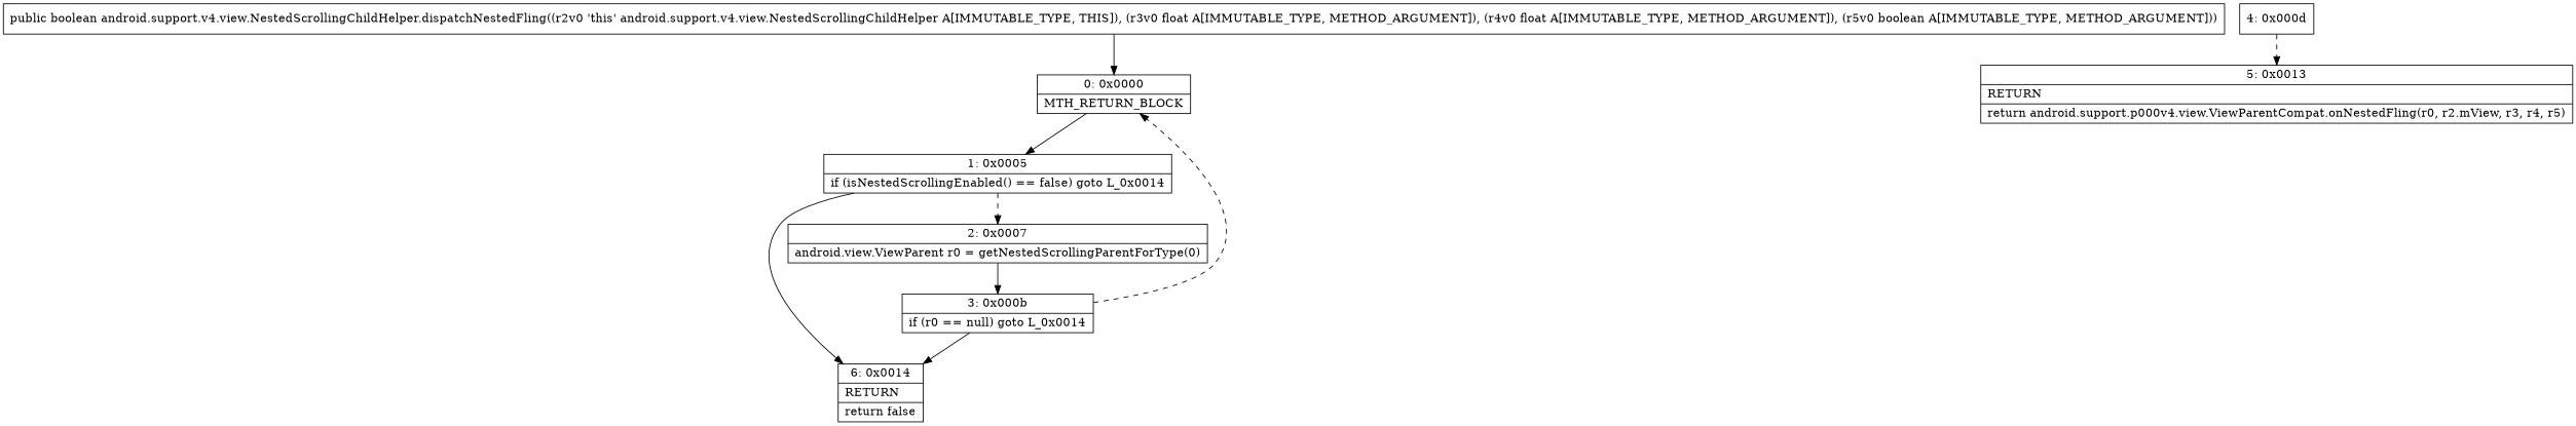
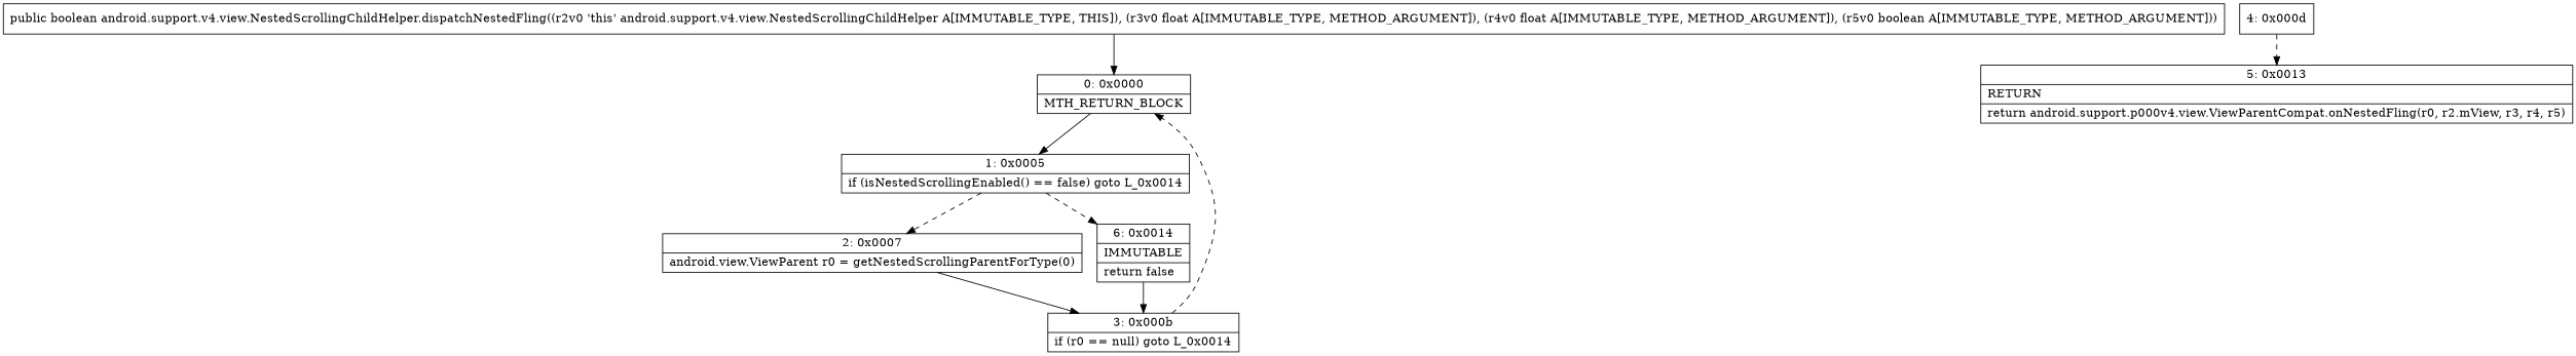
  digraph {
    node [shape=record]
    n1 [label="{0\:\ 0x0000|MTH_RETURN_BLOCK\l}"]
    n2 [label="{1\:\ 0x0005|if (isNestedScrollingEnabled() == false) goto L_0x0014\l}"]
    n3 [label="{2\:\ 0x0007|android.view.ViewParent r0 = getNestedScrollingParentForType(0)\l}"]
-   n4 [label="{6\:\ 0x0014|RETURN\l|return false\l}"]
+   n4 [label="{6\:\ 0x0014|IMMUTABLE\l|return false\l}"]
    n5 [label="{3\:\ 0x000b|if (r0 == null) goto L_0x0014\l}"]
    n6 [label="{4\:\ 0x000d}"]
    n7 [label="{5\:\ 0x0013|RETURN\l|return android.support.p000v4.view.ViewParentCompat.onNestedFling(r0, r2.mView, r3, r4, r5)\l}"]
    n8 [label="{public boolean android.support.v4.view.NestedScrollingChildHelper.dispatchNestedFling((r2v0 'this' android.support.v4.view.NestedScrollingChildHelper A[IMMUTABLE_TYPE, THIS]), (r3v0 float A[IMMUTABLE_TYPE, METHOD_ARGUMENT]), (r4v0 float A[IMMUTABLE_TYPE, METHOD_ARGUMENT]), (r5v0 boolean A[IMMUTABLE_TYPE, METHOD_ARGUMENT])) }"]
    n1 -> n2
    n2 -> n3 [style=dashed]
-   n2 -> n4
+   n2 -> n4 [style=dashed]
    n3 -> n5
    n5 -> n1 [style=dashed]
-   n5 -> n4
+   n4 -> n5
    n6 -> n7 [style=dashed]
    n8 -> n1
  }
